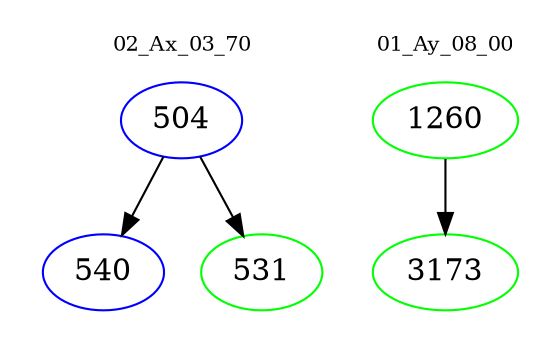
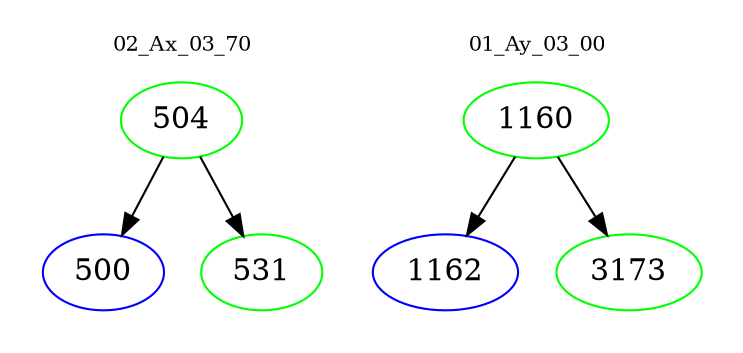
  digraph {
    node [color=green]
    edge [color=black]
-   n1 [color=blue label=504]
-   n2 [color=blue label=540]
+   n1 [label=504]
+   n2 [color=blue label=500]
    n3 [label=531]
-   n4 [label=1260]
+   n4 [label=1160]
+   n5 [color=blue label=1162]
    n6 [label=3173]
    subgraph cluster_1 {
      color=white
      fontsize=10
      label="02_Ax_03_70"
      n1
      n2
      n3
    }
    subgraph cluster_2 {
      color=white
      fontsize=10
-     label="01_Ay_08_00"
+     label="01_Ay_03_00"
      n4
+     n5
      n6
    }
    n1 -> n2
    n1 -> n3
+   n4 -> n5
    n4 -> n6
  }
